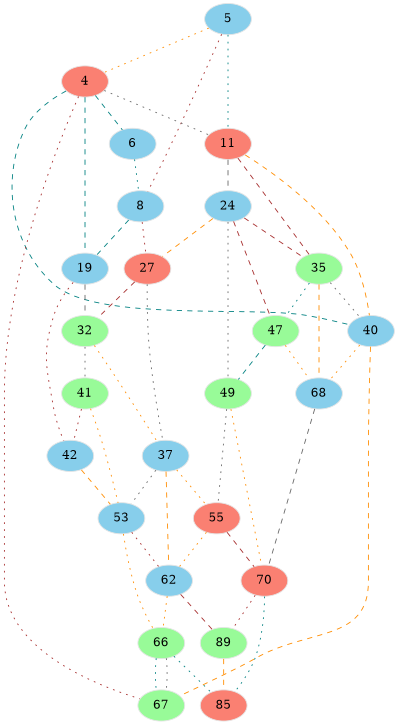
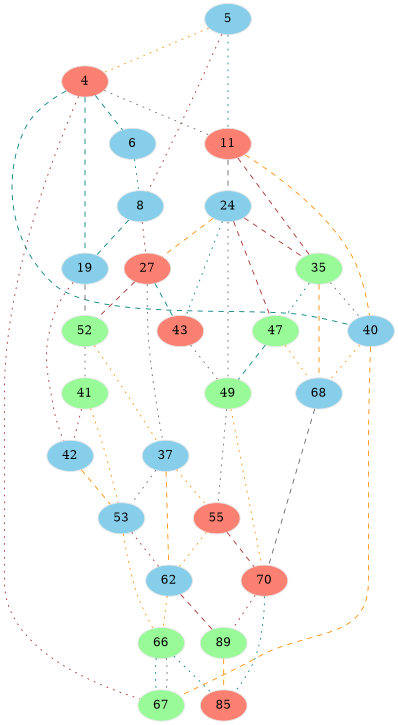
  graph {
    node [color=gray90 fillcolor=skyblue style=filled]
    edge [color=darkorange style=dotted]
    n1 [label=5 super="+2+7"]
    4 [fillcolor=salmon super="+5+29"]
    8 [super="+9"]
    11 [fillcolor=salmon super="+12+15"]
    6
    19 [super="+20+39"]
    40 [super="+60"]
    67 [fillcolor=palegreen]
    27 [fillcolor=salmon super="+28+36"]
    24 [super="+31+25"]
    35 [fillcolor=palegreen super="+44"]
-   32 [fillcolor=palegreen super="+38+33"]
+   32 [fillcolor=palegreen super="+38+33" label=52]
    42
    68 [super="+69"]
+   43 [fillcolor=salmon]
    37 [super="+52"]
    47 [fillcolor=palegreen super="+58"]
    49 [fillcolor=palegreen super="+59+50"]
    41 [fillcolor=palegreen]
    53 [super="+54"]
    55 [fillcolor=salmon super="+56"]
    70 [fillcolor=salmon super="+71+78"]
    62 [super="+63"]
    66 [fillcolor=palegreen super="+81"]
    n25 [fillcolor=palegreen label=89 super="+83"]
    85 [fillcolor=salmon super="+88"]
    n1 -- 4
    n1 -- 8 [color=brown]
    n1 -- 11 [color=teal weight=3]
    4 -- 11 [color=gray40]
    4 -- 6 [color=teal style=dashed]
    4 -- 19 [color=teal style=dashed]
    4 -- 40 [color=teal style=dashed weight=2]
    4 -- 67 [color=brown]
    8 -- 19 [color=teal style=dashed]
    8 -- 27 [color=brown]
    11 -- 40 [style=dashed]
    11 -- 24 [color=gray40 style=dashed weight=2]
    11 -- 35 [color=brown style=dashed]
    6 -- 8 [color=teal]
    19 -- 32 [color=gray40 style=dashed weight=2]
    19 -- 42 [color=brown]
    40 -- 67 [style=dashed]
    40 -- 68
    27 -- 32 [color=brown style=dashed]
+   27 -- 43 [color=teal style=dashed]
    27 -- 37 [color=gray40]
    24 -- 27 [style=dashed]
    24 -- 35 [color=brown style=dashed]
+   24 -- 43 [color=teal]
    24 -- 47 [color=brown style=dashed]
    24 -- 49 [color=gray40]
    35 -- 40 [color=gray40]
    35 -- 68 [style=dashed weight=2]
    35 -- 47 [color=teal]
    32 -- 37
    32 -- 41 [color=gray40]
    42 -- 53 [style=dashed]
    68 -- 70 [color=gray40 style=dashed weight=2]
+   43 -- 49 [color=gray40]
    37 -- 53 [color=gray40 weight=2]
    37 -- 55
    37 -- 62 [style=dashed]
    47 -- 68
    47 -- 49 [color=teal style=dashed]
    49 -- 55 [color=gray40]
    49 -- 70
    41 -- 42 [color=brown]
    41 -- 53
    53 -- 62 [color=brown]
    53 -- 66
    55 -- 70 [color=brown style=dashed]
    55 -- 62
    70 -- n25 [color=brown weight=2]
    70 -- 85 [color=teal]
    62 -- 66
    62 -- n25 [color=brown style=dashed]
    66 -- 67 [color=teal weight=2]
    66 -- 67 [color=gray40]
    66 -- 85 [color=teal weight=2]
    n25 -- 85 [style=dashed]
  }
